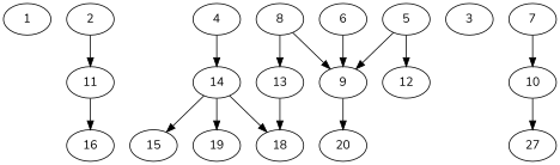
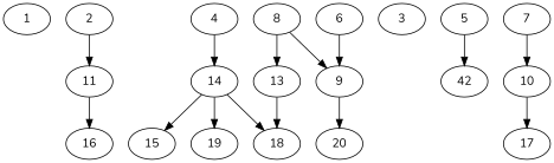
  digraph {
    fontname=Nunito
    node [alpha=0.17 fontname=Nunito]
    edge [fontname=Nunito]
    1 [alpha=0.14 expect_size=22096896]
    2 [alpha=0.05 expect_size=23957504]
    11 [alpha=0.02 expect_size=43975680]
    16 [alpha=0.02 expect_size=17761280]
    18 [expect_size=27033600]
    3 [alpha=0.07 expect_size=24636416]
    4 [alpha=0.19 expect_size=14339072]
    14 [alpha=0.00 expect_size=10035200]
-   12 [alpha=0.20 expect_size=30669824]
+   12 [alpha=0.20 expect_size=30669824 label=42]
    15 [alpha=0.00 expect_size=8070144]
    19 [expect_size=7866368]
    5 [alpha=0.04 expect_size=44504064]
    9 [expect_size=34574336]
    20 [alpha=0.14 expect_size=48918528]
    6 [alpha=0.16 expect_size=23681024]
    7 [alpha=0.08 expect_size=27089920]
    10 [alpha=0.11 expect_size=18482176]
-   17 [alpha=0.05 expect_size=7884800 label=27]
+   17 [alpha=0.05 expect_size=7884800]
    8 [alpha=0.12 expect_size=51923968]
    13 [alpha=0.13 expect_size=41531392]
    2 -> 11
    11 -> 16
    4 -> 14
    14 -> 18
    14 -> 15
    14 -> 19
    5 -> 12
-   5 -> 9
    9 -> 20
    6 -> 9
    7 -> 10
    10 -> 17
    8 -> 9
    8 -> 13
    13 -> 18
  }
